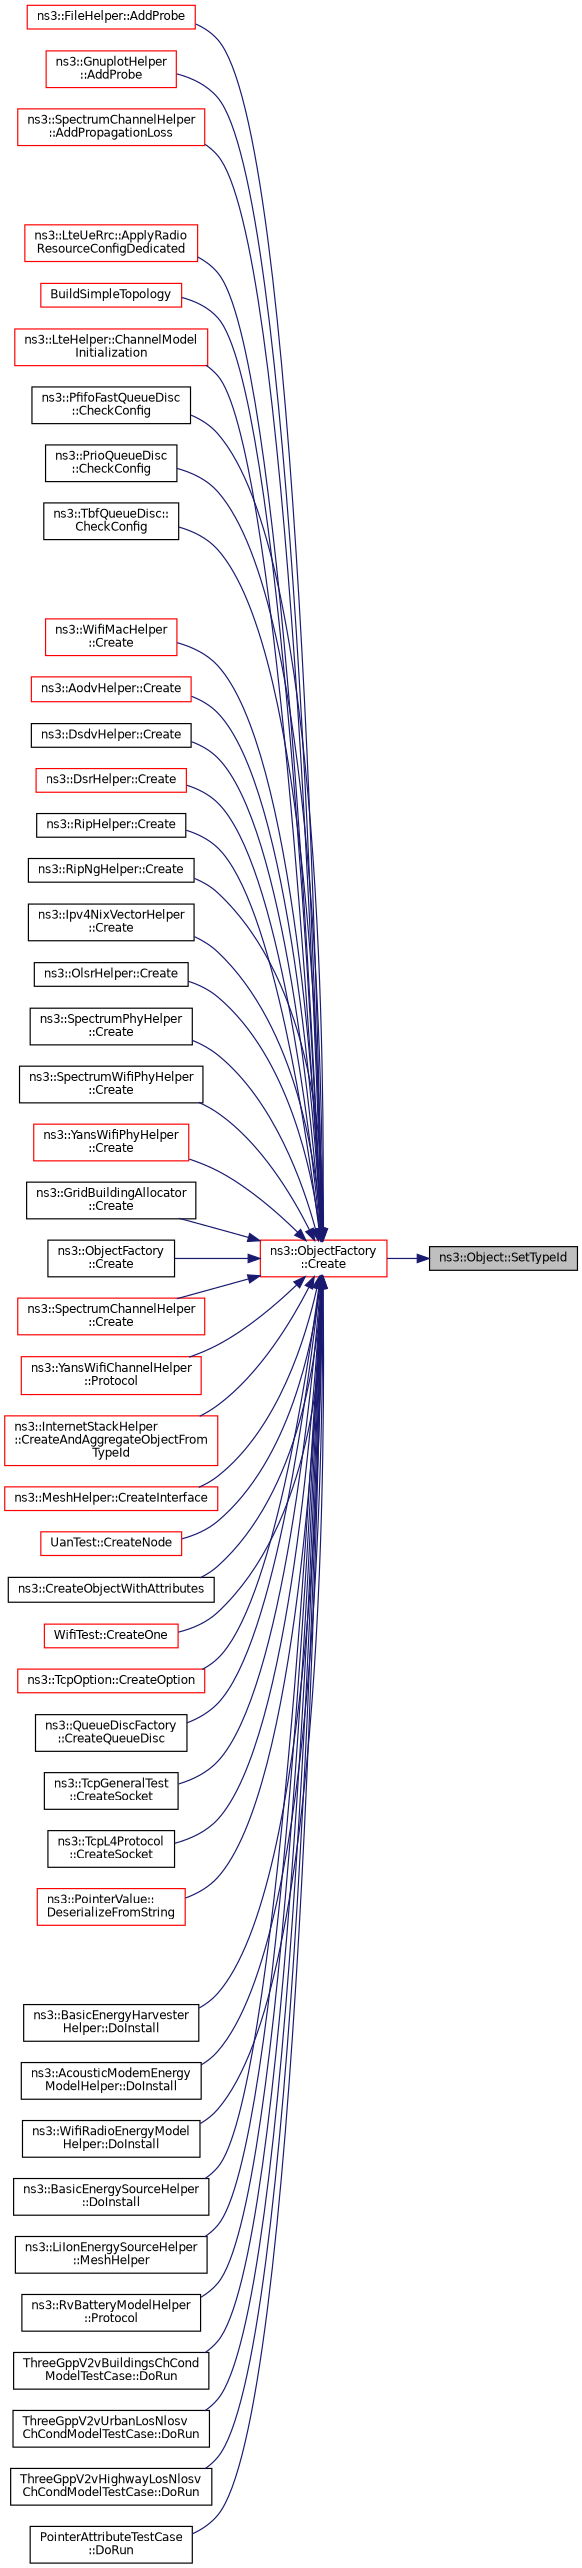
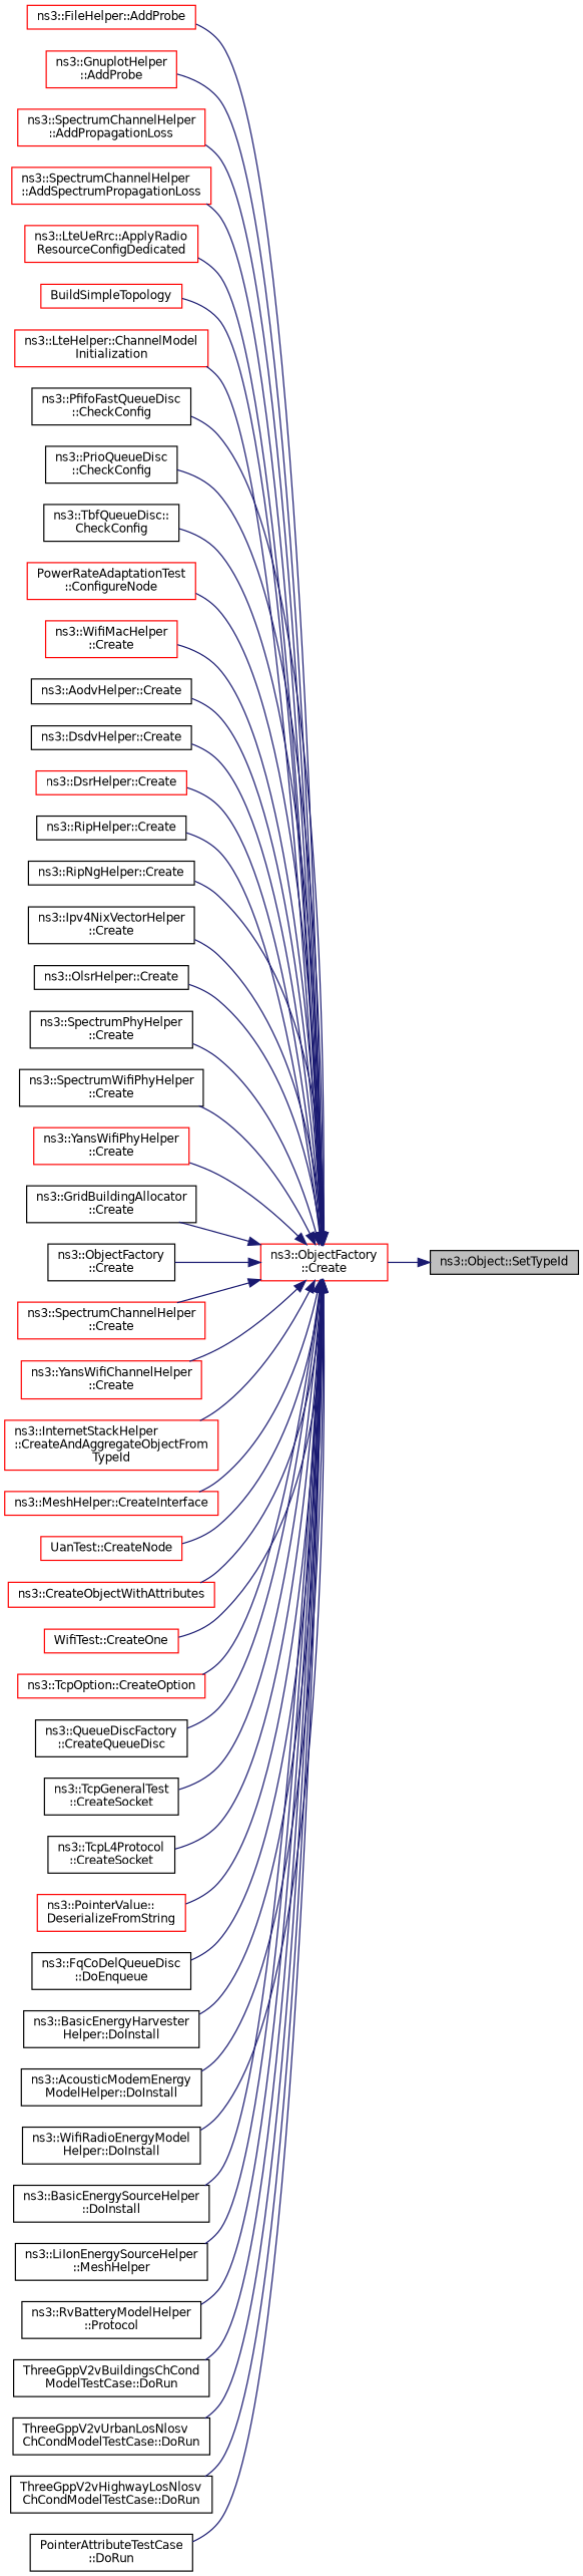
  digraph {
    rankdir=RL
    node [color=black fillcolor=white fontname=Helvetica fontsize=10 shape=record style=filled]
    edge [color=midnightblue dir=back fontname=Helvetica fontsize=10 labelfontname=Helvetica labelfontsize=10 style=solid]
    n1 [fillcolor=grey75 fontcolor=black height=0.2 label="ns3::Object::SetTypeId" width=0.4]
    n2 [color=red height=0.2 label="ns3::ObjectFactory\l::Create" width=0.4]
    n3 [color=red height=0.2 label="ns3::FileHelper::AddProbe" width=0.4]
    n4 [color=red height=0.2 label="ns3::GnuplotHelper\l::AddProbe" width=0.4]
    n5 [color=red height=0.2 label="ns3::SpectrumChannelHelper\l::AddPropagationLoss" width=0.4]
+   n6 [color=red height=0.2 label="ns3::SpectrumChannelHelper\l::AddSpectrumPropagationLoss" width=0.4]
    n7 [color=red height=0.2 label="ns3::LteUeRrc::ApplyRadio\lResourceConfigDedicated" width=0.4]
    n8 [color=red height=0.2 label=BuildSimpleTopology width=0.4]
    n9 [color=red height=0.2 label="ns3::LteHelper::ChannelModel\lInitialization" width=0.4]
    n10 [height=0.2 label="ns3::PfifoFastQueueDisc\l::CheckConfig" width=0.4]
    n11 [height=0.2 label="ns3::PrioQueueDisc\l::CheckConfig" width=0.4]
    n12 [height=0.2 label="ns3::TbfQueueDisc::\lCheckConfig" width=0.4]
+   n13 [color=red height=0.2 label="PowerRateAdaptationTest\l::ConfigureNode" width=0.4]
    n14 [color=red height=0.2 label="ns3::WifiMacHelper\l::Create" width=0.4]
-   n15 [color=red height=0.2 label="ns3::AodvHelper::Create" width=0.4]
+   n15 [height=0.2 label="ns3::AodvHelper::Create" width=0.4]
    n16 [height=0.2 label="ns3::DsdvHelper::Create" width=0.4]
    n17 [color=red height=0.2 label="ns3::DsrHelper::Create" width=0.4]
    n18 [height=0.2 label="ns3::RipHelper::Create" width=0.4]
    n19 [height=0.2 label="ns3::RipNgHelper::Create" width=0.4]
    n20 [height=0.2 label="ns3::Ipv4NixVectorHelper\l::Create" width=0.4]
    n21 [height=0.2 label="ns3::OlsrHelper::Create" width=0.4]
    n22 [height=0.2 label="ns3::SpectrumPhyHelper\l::Create" width=0.4]
    n23 [height=0.2 label="ns3::SpectrumWifiPhyHelper\l::Create" width=0.4]
    n24 [color=red height=0.2 label="ns3::YansWifiPhyHelper\l::Create" width=0.4]
    n25 [height=0.2 label="ns3::GridBuildingAllocator\l::Create" width=0.4]
    n26 [height=0.2 label="ns3::ObjectFactory\l::Create" width=0.4]
    n27 [color=red height=0.2 label="ns3::SpectrumChannelHelper\l::Create" width=0.4]
-   n28 [color=red height=0.2 label="ns3::YansWifiChannelHelper\l::Protocol" width=0.4]
+   n28 [color=red height=0.2 label="ns3::YansWifiChannelHelper\l::Create" width=0.4]
    n29 [color=red height=0.2 label="ns3::InternetStackHelper\l::CreateAndAggregateObjectFrom\lTypeId" width=0.4]
    n30 [color=red height=0.2 label="ns3::MeshHelper::CreateInterface" width=0.4]
    n31 [color=red height=0.2 label="UanTest::CreateNode" width=0.4]
-   n32 [height=0.2 label="ns3::CreateObjectWithAttributes" width=0.4]
+   n32 [color=red height=0.2 label="ns3::CreateObjectWithAttributes" width=0.4]
    n33 [color=red height=0.2 label="WifiTest::CreateOne" width=0.4]
    n34 [color=red height=0.2 label="ns3::TcpOption::CreateOption" width=0.4]
    n35 [height=0.2 label="ns3::QueueDiscFactory\l::CreateQueueDisc" width=0.4]
    n36 [height=0.2 label="ns3::TcpGeneralTest\l::CreateSocket" width=0.4]
    n37 [height=0.2 label="ns3::TcpL4Protocol\l::CreateSocket" width=0.4]
    n38 [color=red height=0.2 label="ns3::PointerValue::\lDeserializeFromString" width=0.4]
+   n39 [height=0.2 label="ns3::FqCoDelQueueDisc\l::DoEnqueue" width=0.4]
    n40 [height=0.2 label="ns3::BasicEnergyHarvester\lHelper::DoInstall" width=0.4]
    n41 [height=0.2 label="ns3::AcousticModemEnergy\lModelHelper::DoInstall" width=0.4]
    n42 [height=0.2 label="ns3::WifiRadioEnergyModel\lHelper::DoInstall" width=0.4]
    n43 [height=0.2 label="ns3::BasicEnergySourceHelper\l::DoInstall" width=0.4]
    n44 [height=0.2 label="ns3::LiIonEnergySourceHelper\l::MeshHelper" width=0.4]
    n45 [height=0.2 label="ns3::RvBatteryModelHelper\l::Protocol" width=0.4]
    n46 [height=0.2 label="ThreeGppV2vBuildingsChCond\lModelTestCase::DoRun" width=0.4]
    n47 [height=0.2 label="ThreeGppV2vUrbanLosNlosv\lChCondModelTestCase::DoRun" width=0.4]
    n48 [height=0.2 label="ThreeGppV2vHighwayLosNlosv\lChCondModelTestCase::DoRun" width=0.4]
    n49 [height=0.2 label="PointerAttributeTestCase\l::DoRun" width=0.4]
    n1 -> n2
    n2 -> n3
    n2 -> n4
    n2 -> n5
+   n2 -> n6
    n2 -> n7
    n2 -> n8
    n2 -> n9
    n2 -> n10
    n2 -> n11
    n2 -> n12
+   n2 -> n13
    n2 -> n14
    n2 -> n15
    n2 -> n16
    n2 -> n17
    n2 -> n18
    n2 -> n19
    n2 -> n20
    n2 -> n21
    n2 -> n22
    n2 -> n23
    n2 -> n24
    n2 -> n25
    n2 -> n26
    n2 -> n27
    n2 -> n28
    n2 -> n29
    n2 -> n30
    n2 -> n31
    n2 -> n32
    n2 -> n33
    n2 -> n34
    n2 -> n35
    n2 -> n36
    n2 -> n37
    n2 -> n38
+   n2 -> n39
    n2 -> n40
    n2 -> n41
    n2 -> n42
    n2 -> n43
    n2 -> n44
    n2 -> n45
    n2 -> n46
    n2 -> n47
    n2 -> n48
    n2 -> n49
  }
